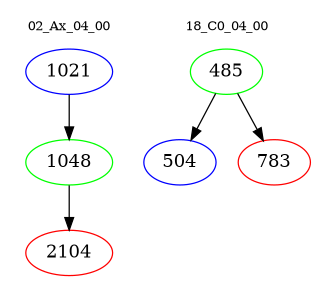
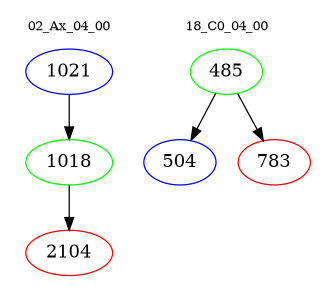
  digraph {
    node [color=green]
    edge [color=black]
-   n1 [label=1048]
+   n1 [label=1018]
    n2 [color=blue label=1021]
    n3 [color=red label=2104]
    n4 [label=485]
    n5 [color=blue label=504]
    n6 [color=red label=783]
    subgraph cluster_1 {
      color=white
      fontsize=10
      label="02_Ax_04_00"
      n1
      n2
      n3
    }
    subgraph cluster_2 {
      color=white
      fontsize=10
      label="18_C0_04_00"
      n4
      n5
      n6
    }
    n1 -> n3
    n2 -> n1
    n4 -> n5
    n4 -> n6
  }
